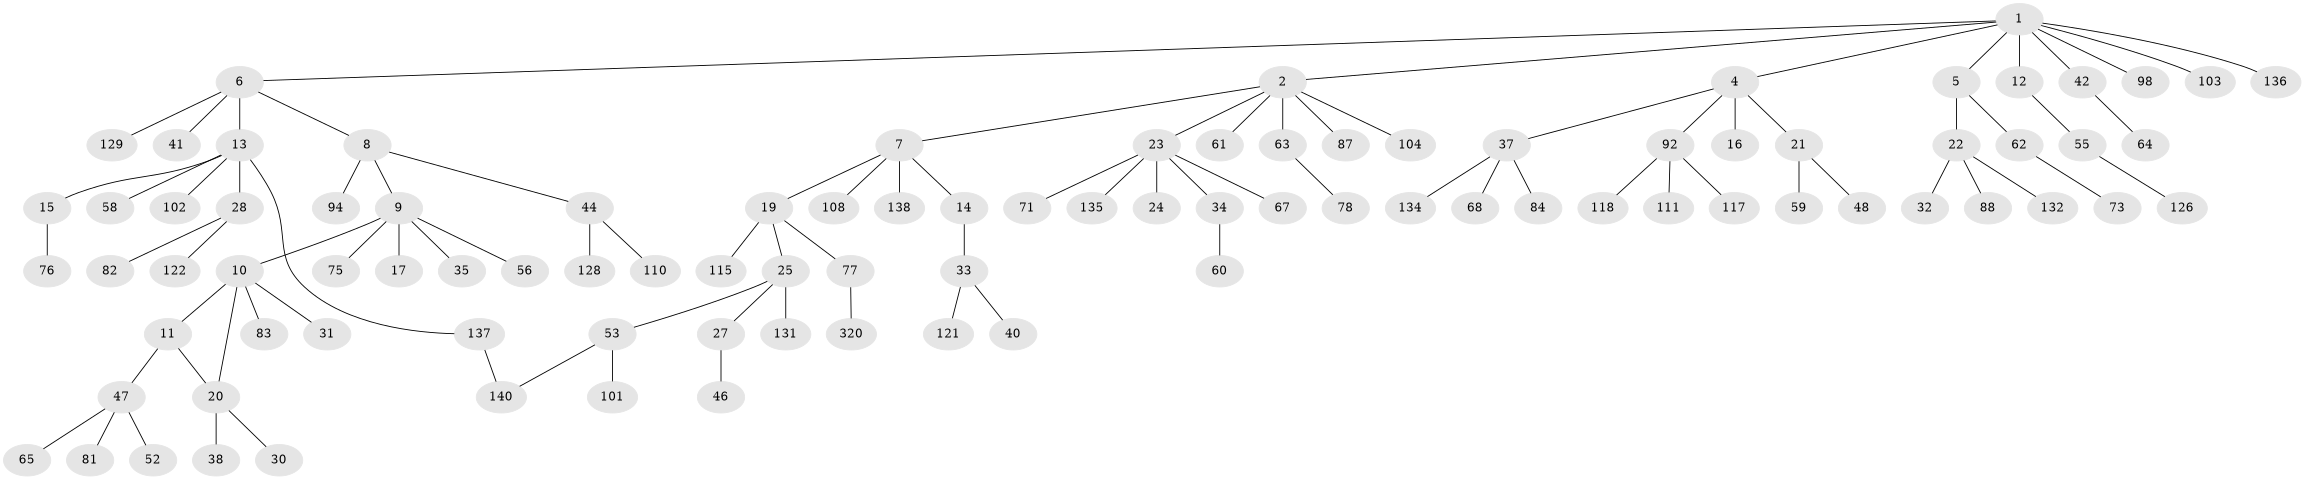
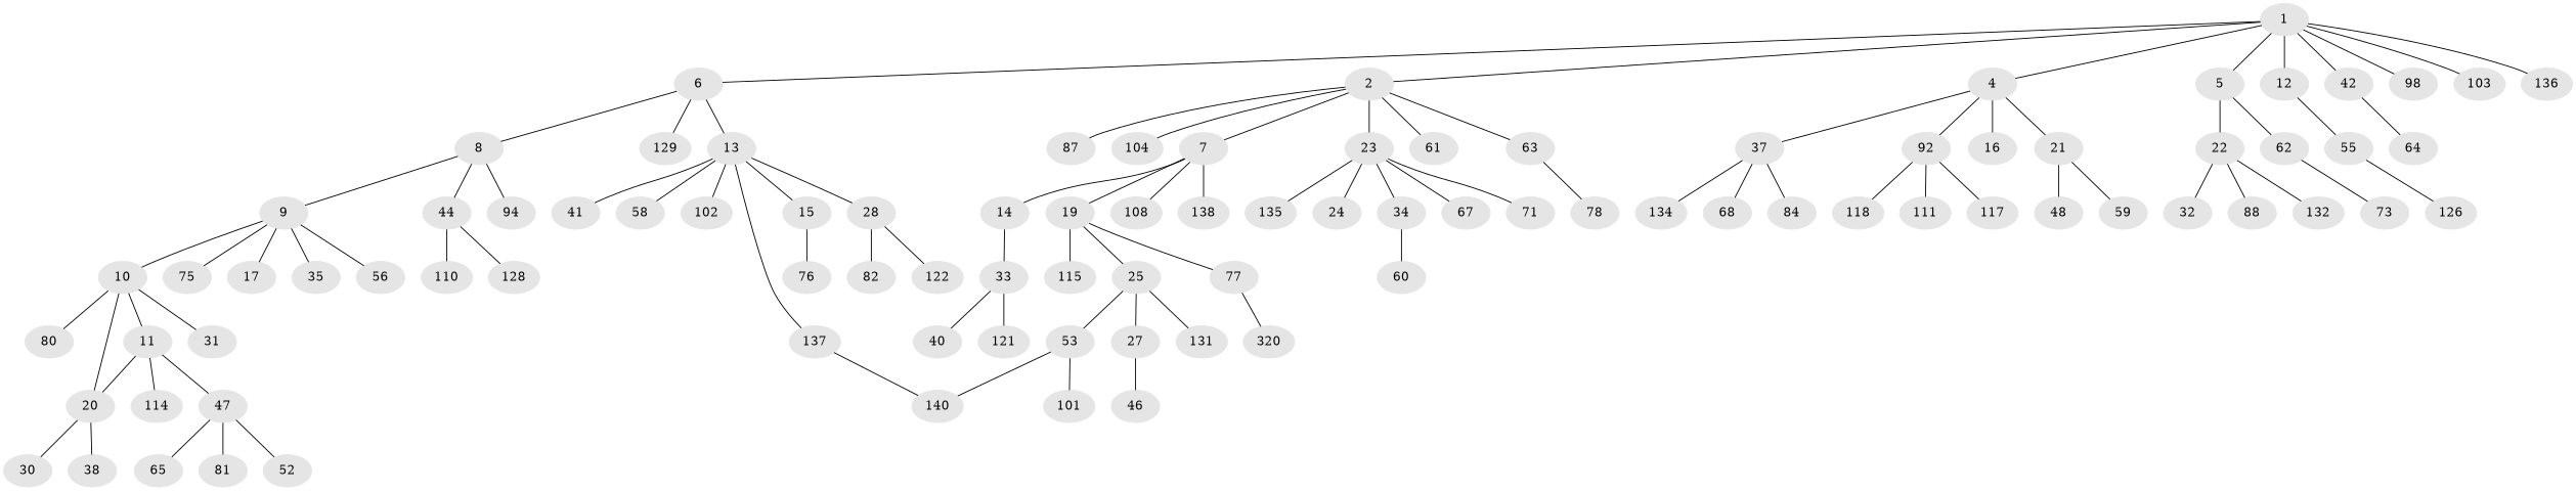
  graph {
    node [color=gray90 style=filled]
    1 [super="+39"]
    2 [super="+3"]
    4 [super="+139"]
    5
    6 [super="+57"]
    12
    42 [super="+89"]
    98
    103
    136
    7 [super="+46"]
    23 [super="+85"]
    61
    63 [super="+74"]
    87 [super="+123"]
    104 [super="+116"]
    16
    21 [super="+125"]
    37 [super="+99"]
    92 [super="+106"]
    22 [super="+29"]
    62 [super="+95"]
    8
    13 [super="+51"]
    129
    55 [super="+130"]
    64 [super="+66"]
    14
    19 [super="+93"]
    108
    138
    24 [super="+45"]
    34
    67
    71 [super="+113"]
    135
    78
    48
    59
    68 [super="+109"]
    84
    134
    111
    117
    118
    32 [super="+43"]
    88 [super="+105"]
    132
    73 [super="+107"]
    9 [super="+18"]
    44 [super="+96"]
    94
    15
    28 [super="+100"]
    41
    58
    102
    137
    33 [super="+133"]
    25 [super="+124"]
    77
    115
    10 [super="+70"]
    17 [super="+127"]
    35
    56 [super="+112"]
    75
    110
    128
    11 [super="+119"]
    20 [super="+54"]
    31 [super="+72"]
-   80 [label=83]
+   80
    47 [super="+49"]
+   114
    30
    38 [super="+50"]
    52
    65
    81
    126
    76
    82
    122
    140
    40 [super="+97"]
    121
    27 [super="+91"]
    53 [super="+79"]
    131
    n91 [label=320]
    60 [super="+69"]
    n93 [label=46]
    101
    1 -- 2
    1 -- 4
    1 -- 5
    1 -- 6
    1 -- 12
    1 -- 42
    1 -- 98
    1 -- 103
    1 -- 136
    2 -- 7
    2 -- 23
    2 -- 61
    2 -- 63
    2 -- 87
    2 -- 104
    4 -- 16
    4 -- 21
    4 -- 37
    4 -- 92
    5 -- 22
    5 -- 62
    6 -- 8
    6 -- 13
    6 -- 129
    12 -- 55
    42 -- 64
    7 -- 14
    7 -- 19
    7 -- 108
    7 -- 138
    23 -- 24
    23 -- 34
    23 -- 67
    23 -- 71
    23 -- 135
    63 -- 78
    21 -- 48
    21 -- 59
    37 -- 68
    37 -- 84
    37 -- 134
    92 -- 111
    92 -- 117
    92 -- 118
    22 -- 32
    22 -- 88
    22 -- 132
    62 -- 73
    8 -- 9
    8 -- 44
    8 -- 94
    13 -- 15
    13 -- 28
-   6 -- 41
+   13 -- 41
    13 -- 58
    13 -- 102
    13 -- 137
    55 -- 126
    14 -- 33
    19 -- 25
    19 -- 77
    19 -- 115
    34 -- 60
    9 -- 10
    9 -- 17
    9 -- 35
    9 -- 56
    9 -- 75
    44 -- 110
    44 -- 128
    15 -- 76
    28 -- 82
    28 -- 122
    137 -- 140
    33 -- 40
    33 -- 121
    25 -- 27
    25 -- 53
    25 -- 131
    77 -- n91
    10 -- 11
    10 -- 20
    10 -- 31
    10 -- 80
    11 -- 20
    11 -- 47
+   11 -- 114
    20 -- 30
    20 -- 38
    47 -- 52
    47 -- 65
    47 -- 81
    27 -- n93
    53 -- 140
    53 -- 101
  }
